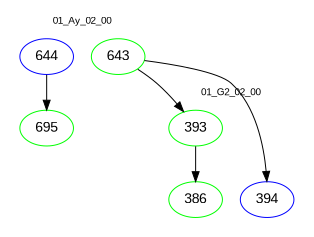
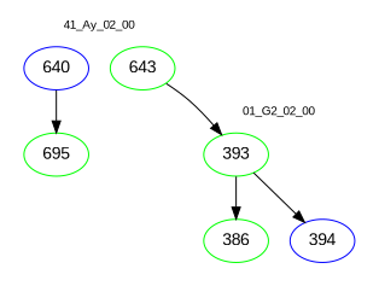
  digraph {
    fontname="Liberation Sans"
    node [color=green fontname="Liberation Sans"]
    edge [color=black fontname="Liberation Sans"]
    n1 [label=643]
-   n2 [color=blue label=644]
+   n2 [color=blue label=640]
    n3 [label=695]
    n4 [label=393]
    n5 [color=blue label=394]
    n6 [label=386]
    subgraph cluster_1 {
      color=white
      fontsize=10
-     label="01_Ay_02_00"
+     label="41_Ay_02_00"
      n1
      n2
      n3
    }
    subgraph cluster_2 {
      color=white
      fontsize=10
      label="01_G2_02_00"
      n4
      n5
      n6
    }
    n1 -> n4
    n2 -> n3
-   n1 -> n5
+   n4 -> n5
    n4 -> n6
  }
